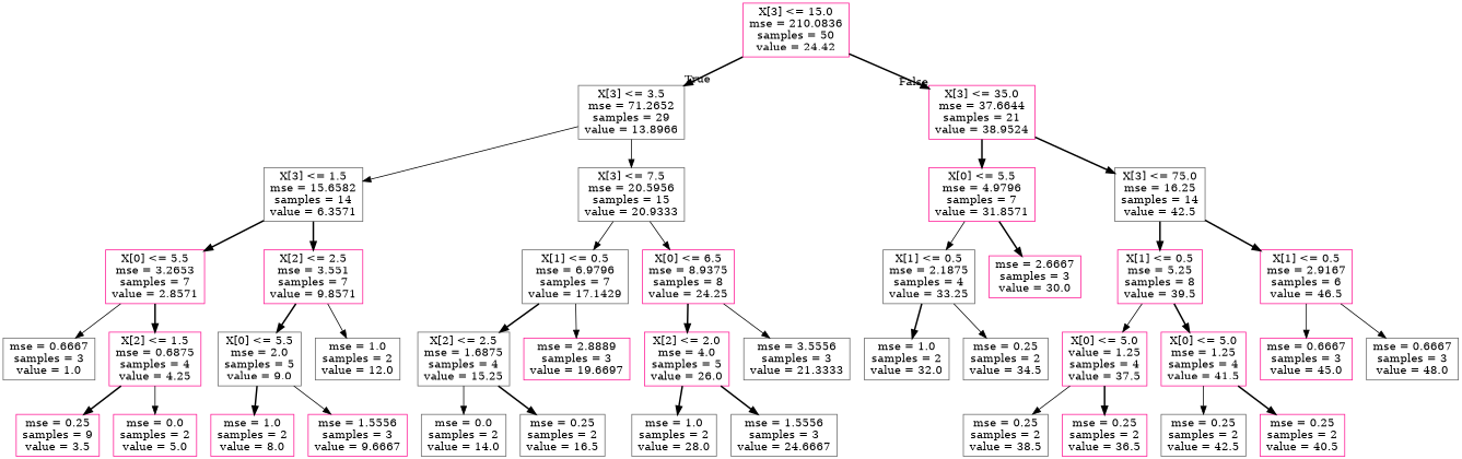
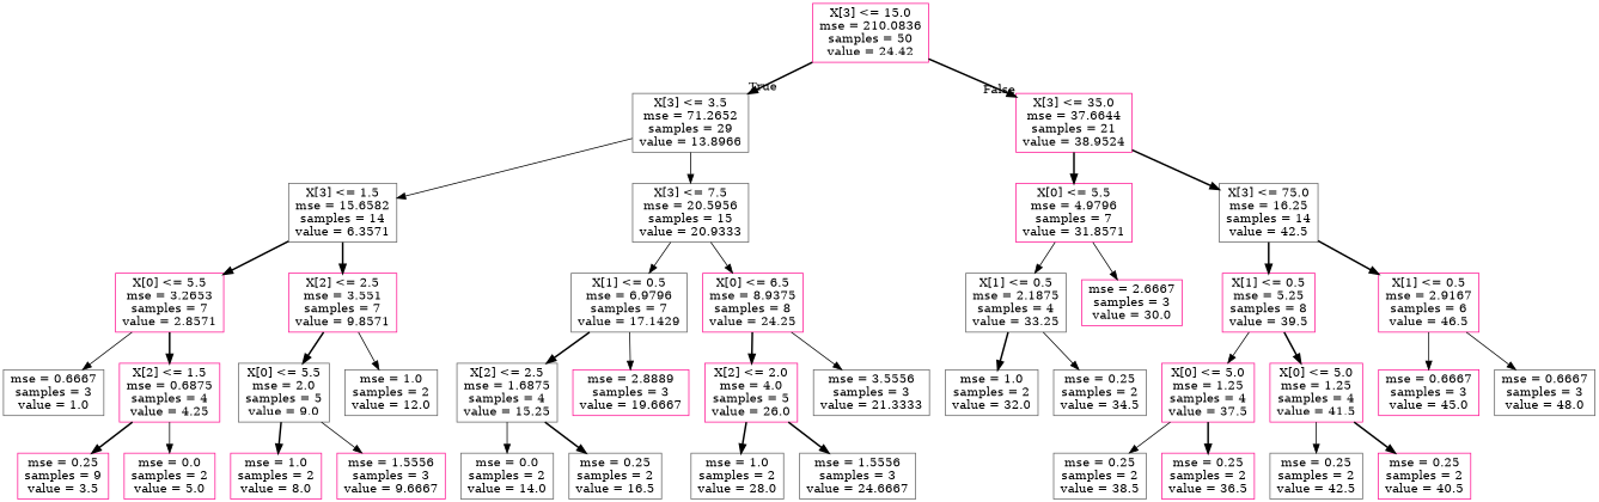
  digraph {
    node [color=deeppink shape=box]
    edge [style=bold]
    n1 [label="X[3] <= 15.0\nmse = 210.0836\nsamples = 50\nvalue = 24.42"]
    n2 [color=gray40 label="X[3] <= 3.5\nmse = 71.2652\nsamples = 29\nvalue = 13.8966"]
    n3 [label="X[3] <= 35.0\nmse = 37.6644\nsamples = 21\nvalue = 38.9524"]
    n4 [color=gray40 label="X[3] <= 1.5\nmse = 15.6582\nsamples = 14\nvalue = 6.3571"]
    n5 [color=gray40 label="X[3] <= 7.5\nmse = 20.5956\nsamples = 15\nvalue = 20.9333"]
    n6 [label="X[0] <= 5.5\nmse = 4.9796\nsamples = 7\nvalue = 31.8571"]
    n7 [color=gray40 label="X[3] <= 75.0\nmse = 16.25\nsamples = 14\nvalue = 42.5"]
    n8 [label="X[0] <= 5.5\nmse = 3.2653\nsamples = 7\nvalue = 2.8571"]
    n9 [label="X[2] <= 2.5\nmse = 3.551\nsamples = 7\nvalue = 9.8571"]
    n10 [color=gray40 label="X[1] <= 0.5\nmse = 6.9796\nsamples = 7\nvalue = 17.1429"]
    n11 [label="X[0] <= 6.5\nmse = 8.9375\nsamples = 8\nvalue = 24.25"]
    n12 [color=gray40 label="mse = 0.6667\nsamples = 3\nvalue = 1.0"]
    n13 [label="X[2] <= 1.5\nmse = 0.6875\nsamples = 4\nvalue = 4.25"]
    n14 [color=gray40 label="X[0] <= 5.5\nmse = 2.0\nsamples = 5\nvalue = 9.0"]
    n15 [color=gray40 label="mse = 1.0\nsamples = 2\nvalue = 12.0"]
    n16 [label="mse = 0.25\nsamples = 9\nvalue = 3.5"]
    n17 [label="mse = 0.0\nsamples = 2\nvalue = 5.0"]
    n18 [label="mse = 1.0\nsamples = 2\nvalue = 8.0"]
    n19 [label="mse = 1.5556\nsamples = 3\nvalue = 9.6667"]
    n20 [color=gray40 label="X[2] <= 2.5\nmse = 1.6875\nsamples = 4\nvalue = 15.25"]
-   n21 [label="mse = 2.8889\nsamples = 3\nvalue = 19.6697"]
+   n21 [label="mse = 2.8889\nsamples = 3\nvalue = 19.6667"]
    n22 [label="X[2] <= 2.0\nmse = 4.0\nsamples = 5\nvalue = 26.0"]
    n23 [color=gray40 label="mse = 3.5556\nsamples = 3\nvalue = 21.3333"]
    n24 [color=gray40 label="mse = 0.0\nsamples = 2\nvalue = 14.0"]
    n25 [color=gray40 label="mse = 0.25\nsamples = 2\nvalue = 16.5"]
    n26 [color=gray40 label="mse = 1.0\nsamples = 2\nvalue = 28.0"]
    n27 [color=gray40 label="mse = 1.5556\nsamples = 3\nvalue = 24.6667"]
    n28 [color=gray40 label="X[1] <= 0.5\nmse = 2.1875\nsamples = 4\nvalue = 33.25"]
    n29 [label="mse = 2.6667\nsamples = 3\nvalue = 30.0"]
    n30 [label="X[1] <= 0.5\nmse = 5.25\nsamples = 8\nvalue = 39.5"]
    n31 [label="X[1] <= 0.5\nmse = 2.9167\nsamples = 6\nvalue = 46.5"]
    n32 [color=gray40 label="mse = 1.0\nsamples = 2\nvalue = 32.0"]
    n33 [color=gray40 label="mse = 0.25\nsamples = 2\nvalue = 34.5"]
-   n34 [label="X[0] <= 5.0\nvalue = 1.25\nsamples = 4\nvalue = 37.5"]
+   n34 [label="X[0] <= 5.0\nmse = 1.25\nsamples = 4\nvalue = 37.5"]
    n35 [label="X[0] <= 5.0\nmse = 1.25\nsamples = 4\nvalue = 41.5"]
    n36 [label="mse = 0.6667\nsamples = 3\nvalue = 45.0"]
    n37 [color=gray40 label="mse = 0.6667\nsamples = 3\nvalue = 48.0"]
    n38 [color=gray40 label="mse = 0.25\nsamples = 2\nvalue = 38.5"]
    n39 [label="mse = 0.25\nsamples = 2\nvalue = 36.5"]
    n40 [color=gray40 label="mse = 0.25\nsamples = 2\nvalue = 42.5"]
    n41 [label="mse = 0.25\nsamples = 2\nvalue = 40.5"]
    n1 -> n2 [headlabel=True labelangle=45 labeldistance=2.5]
    n1 -> n3 [headlabel=False labelangle=-45 labeldistance=2.5]
    n2 -> n4 [style=solid]
    n2 -> n5 [style=solid]
    n3 -> n6
    n3 -> n7
    n4 -> n8
    n4 -> n9
    n5 -> n10 [style=solid]
    n5 -> n11 [style=solid]
    n6 -> n28 [style=solid]
-   n6 -> n29
+   n6 -> n29 [style=solid]
    n7 -> n30
    n7 -> n31
    n8 -> n12 [style=solid]
    n8 -> n13
    n9 -> n14
    n9 -> n15 [style=solid]
    n10 -> n20
    n10 -> n21 [style=solid]
    n11 -> n22
    n11 -> n23 [style=solid]
    n13 -> n16
    n13 -> n17 [style=solid]
    n14 -> n18
    n14 -> n19 [style=solid]
    n20 -> n24 [style=solid]
    n20 -> n25
    n22 -> n26
    n22 -> n27
    n28 -> n32
    n28 -> n33 [style=solid]
    n30 -> n34 [style=solid]
    n30 -> n35
    n31 -> n36 [style=solid]
    n31 -> n37 [style=solid]
    n34 -> n38 [style=solid]
    n34 -> n39
    n35 -> n40 [style=solid]
    n35 -> n41
  }
